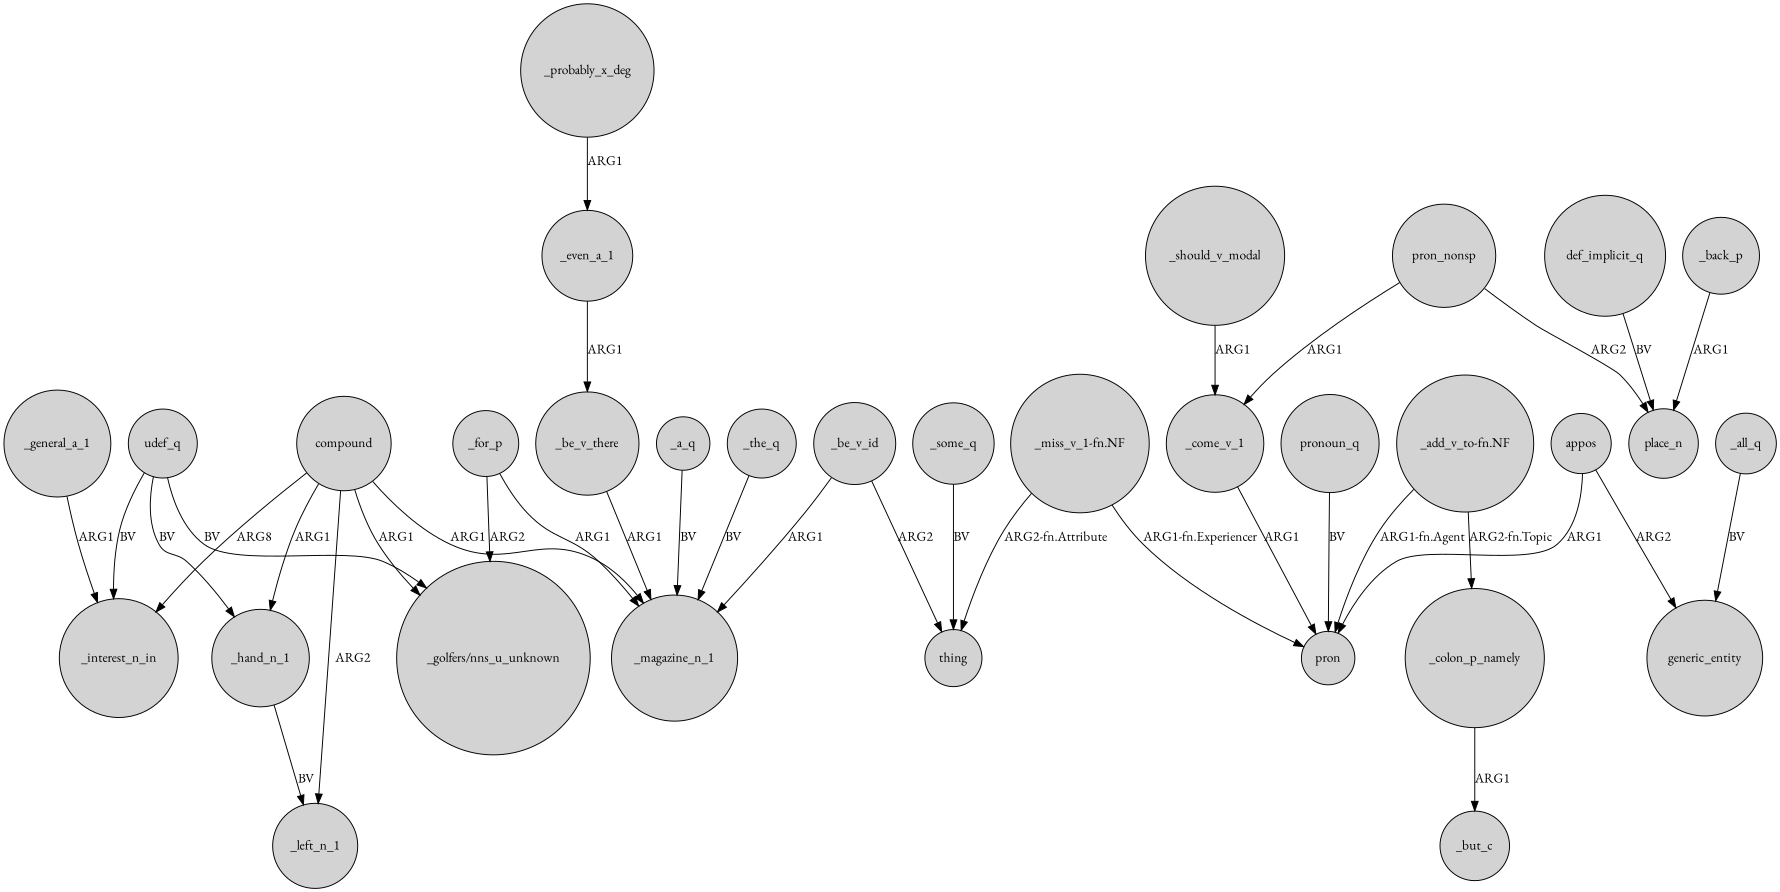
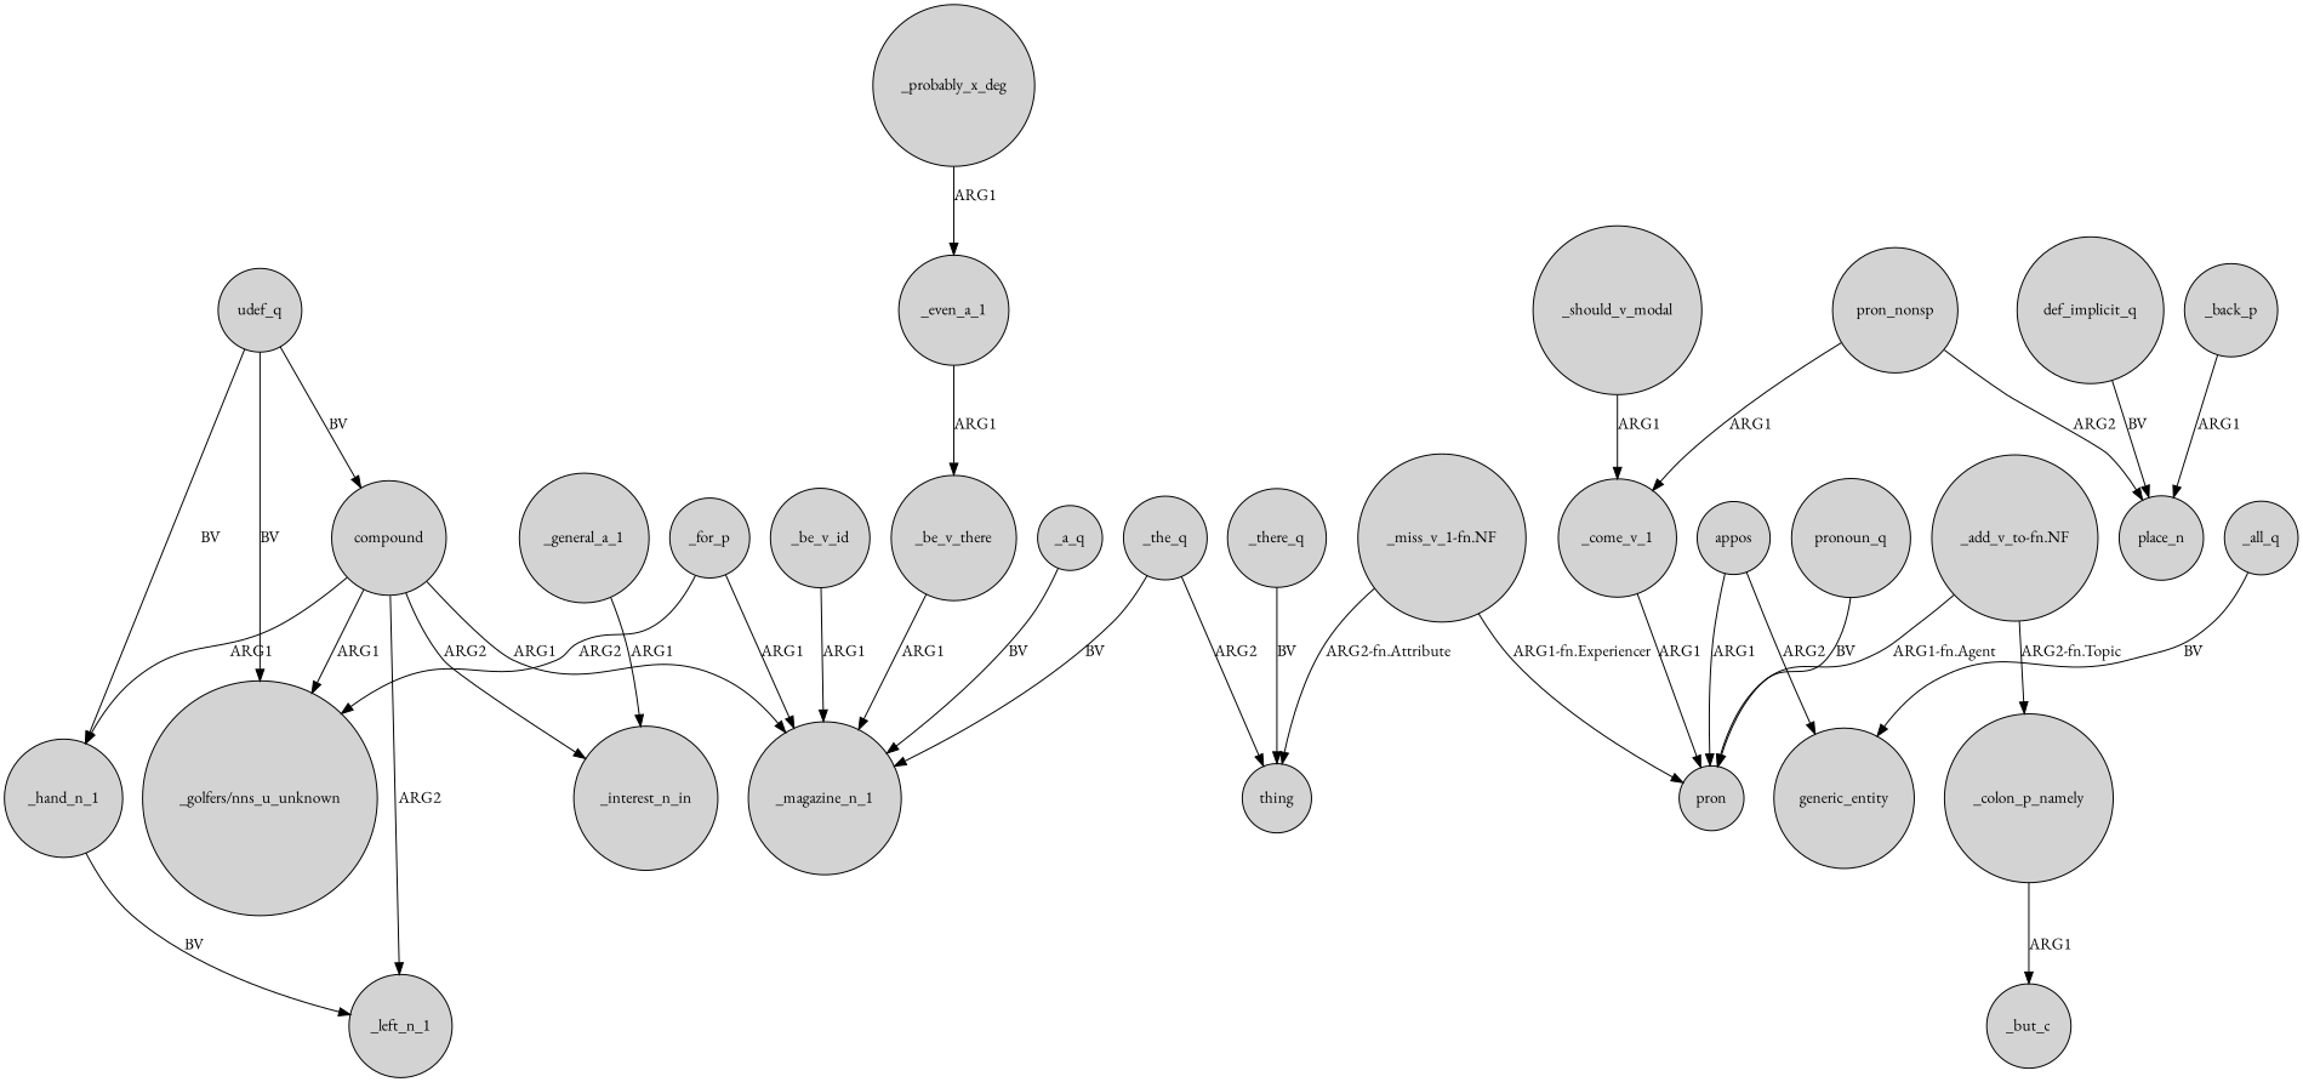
  digraph {
    fontname="EB Garamond"
    node [fontname="EB Garamond" shape=circle style=filled]
    edge [fontname="EB Garamond"]
    udef_q
    "_golfers/nns_u_unknown"
    _interest_n_in
    _hand_n_1
    _left_n_1
-   _some_q
+   _some_q [label=_there_q]
    thing
    _be_v_id
    _magazine_n_1
    _should_v_modal
    _come_v_1
    pron
    compound
    _the_q
    _for_p
    appos
    generic_entity
    _even_a_1
    _be_v_there
    "_miss_v_1-fn.NF"
    def_implicit_q
    place_n
    n23 [label=pron_nonsp]
    _all_q
    pronoun_q
    "_add_v_to-fn.NF"
    _colon_p_namely
    _but_c
    _probably_x_deg
    _back_p
    _general_a_1
    _a_q
    udef_q -> "_golfers/nns_u_unknown" [label=BV]
-   udef_q -> _interest_n_in [label=BV]
+   udef_q -> compound [label=BV]
    udef_q -> _hand_n_1 [label=BV]
    _hand_n_1 -> _left_n_1 [label=BV]
    _some_q -> thing [label=BV]
-   _be_v_id -> thing [label=ARG2]
+   _the_q -> thing [label=ARG2]
    _be_v_id -> _magazine_n_1 [label=ARG1]
    _should_v_modal -> _come_v_1 [label=ARG1]
    _come_v_1 -> pron [label=ARG1]
    compound -> "_golfers/nns_u_unknown" [label=ARG1]
-   compound -> _interest_n_in [label=ARG8]
+   compound -> _interest_n_in [label=ARG2]
    compound -> _hand_n_1 [label=ARG1]
    compound -> _left_n_1 [label=ARG2]
    compound -> _magazine_n_1 [label=ARG1]
    _the_q -> _magazine_n_1 [label=BV]
    _for_p -> "_golfers/nns_u_unknown" [label=ARG2]
    _for_p -> _magazine_n_1 [label=ARG1]
    appos -> pron [label=ARG1]
    appos -> generic_entity [label=ARG2]
    _even_a_1 -> _be_v_there [label=ARG1]
    _be_v_there -> _magazine_n_1 [label=ARG1]
    "_miss_v_1-fn.NF" -> thing [label="ARG2-fn.Attribute"]
    "_miss_v_1-fn.NF" -> pron [label="ARG1-fn.Experiencer"]
    def_implicit_q -> place_n [label=BV]
    n23 -> _come_v_1 [label=ARG1]
    n23 -> place_n [label=ARG2]
    _all_q -> generic_entity [label=BV]
    pronoun_q -> pron [label=BV]
    "_add_v_to-fn.NF" -> pron [label="ARG1-fn.Agent"]
    "_add_v_to-fn.NF" -> _colon_p_namely [label="ARG2-fn.Topic"]
    _colon_p_namely -> _but_c [label=ARG1]
    _probably_x_deg -> _even_a_1 [label=ARG1]
    _back_p -> place_n [label=ARG1]
    _general_a_1 -> _interest_n_in [label=ARG1]
    _a_q -> _magazine_n_1 [label=BV]
  }
